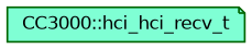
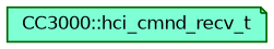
  digraph {
    rankdir=TB
-   n1 [color=darkgreen fillcolor=aquamarine fontname=Helvetica fontsize=10 height=0.2 label="CC3000::hci_hci_recv_t" shape=note style=filled width=0.4]
+   n1 [color=darkgreen fillcolor=aquamarine fontname=Helvetica fontsize=10 height=0.2 label="CC3000::hci_cmnd_recv_t" shape=note style=filled width=0.4]
  }
